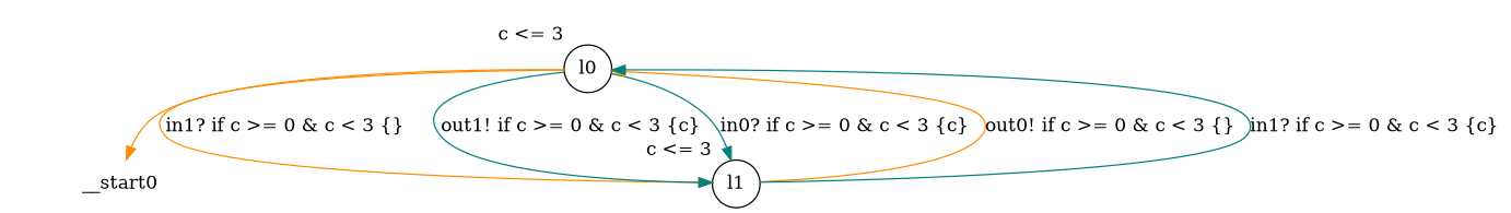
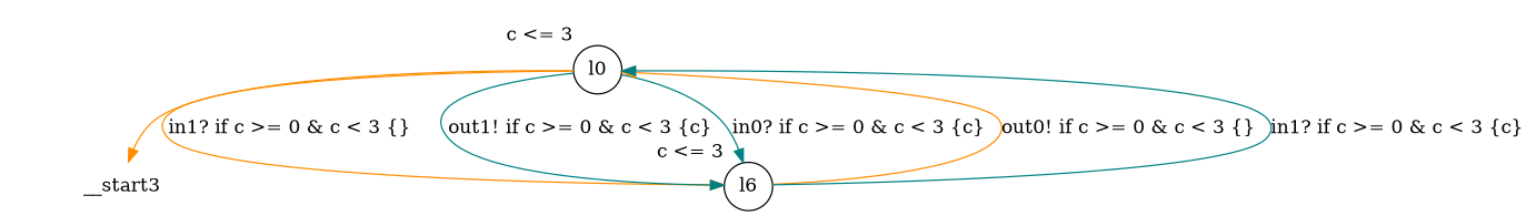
  digraph {
    node [shape=circle margin=0 xlabel="c <= 3"]
    edge [color=darkorange]
-   __start0 [shape=none margin="" xlabel=""]
+   __start0 [shape=none label=__start3 margin="" xlabel=""]
    n2 [label=l0]
-   n3 [label=l1]
+   n3 [label=l6]
    n2 -> __start0
    n2 -> n3 [label="in1? if c >= 0 & c < 3 {} "]
    n2 -> n3 [color=teal label="out1! if c >= 0 & c < 3 {c} "]
    n2 -> n3 [color=teal label="in0? if c >= 0 & c < 3 {c} "]
    n3 -> n2 [label="out0! if c >= 0 & c < 3 {} "]
    n3 -> n2 [color=teal label="in1? if c >= 0 & c < 3 {c} "]
  }
